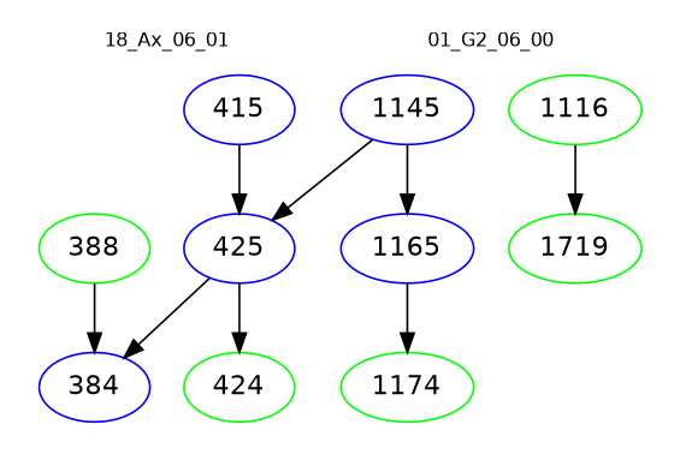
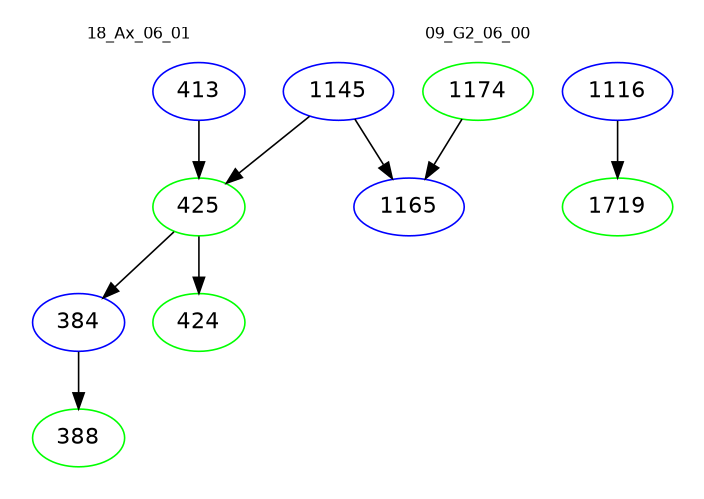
  digraph {
    fontname="DejaVu Sans"
    node [color=blue fontname="DejaVu Sans"]
    edge [color=black fontname="DejaVu Sans"]
-   n1 [label=415]
+   n1 [label=413]
    n2 [label=384]
-   n3 [label=425]
+   n3 [color=green label=425]
    n4 [color=green label=388]
    n5 [color=green label=424]
    n6 [label=1145]
-   n7 [color=green label=1116]
+   n7 [label=1116]
    n8 [label=1165]
    n9 [color=green label=1719]
    n10 [color=green label=1174]
    subgraph cluster_1 {
      color=white
      fontsize=10
      label="18_Ax_06_01"
      n1
      n2
      n3
      n4
      n5
    }
    subgraph cluster_2 {
      color=white
      fontsize=10
-     label="01_G2_06_00"
+     label="09_G2_06_00"
      n6
      n7
      n8
      n9
      n10
    }
    n1 -> n3
-   n4 -> n2
+   n2 -> n4
    n3 -> n2
    n3 -> n5
    n6 -> n3
    n6 -> n8
    n7 -> n9
-   n8 -> n10
+   n10 -> n8
  }
